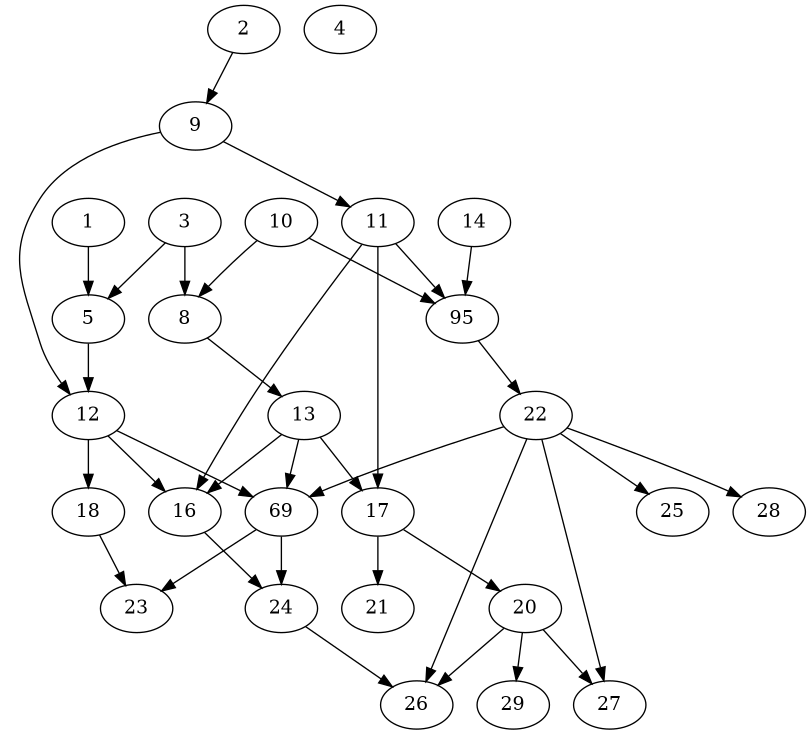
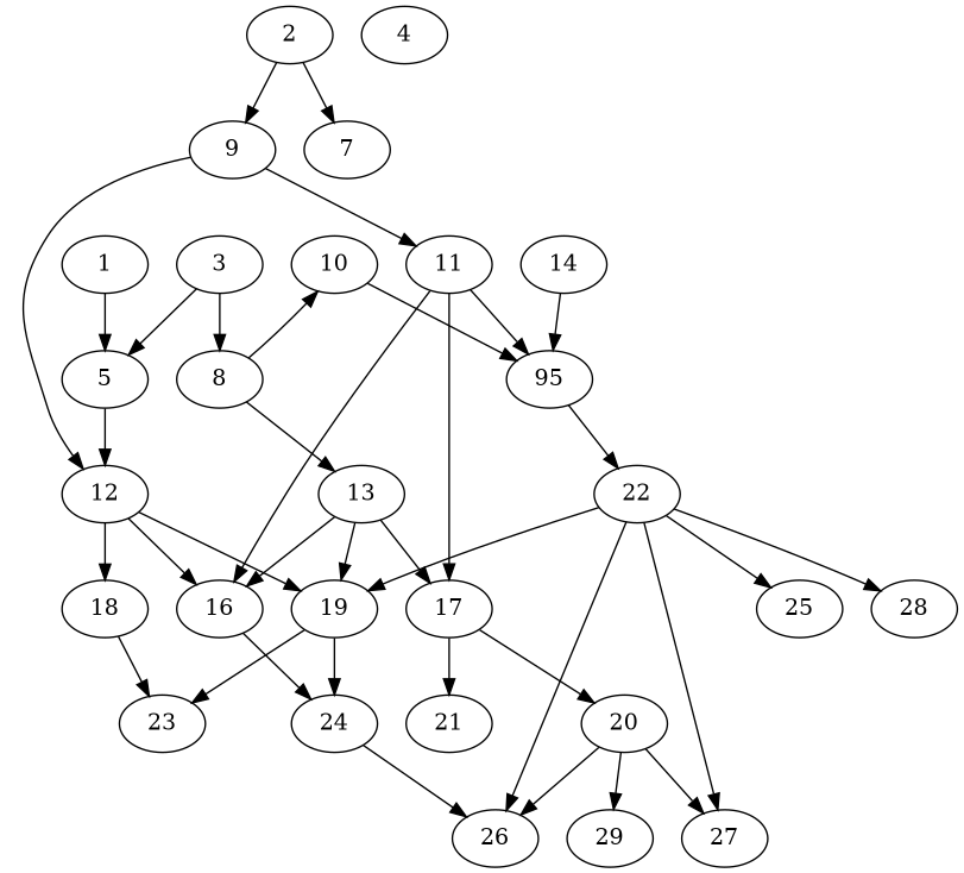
  digraph {
    fontname="DejaVu Serif"
    node [alpha=0.15 fontname="DejaVu Serif"]
    edge [fontname="DejaVu Serif"]
    1 [alpha=0.03 expect_size=50255381901416960]
    5 [alpha=0.01 expect_size=5423271158545582]
    12 [alpha=0.04 expect_size=7006059411195843]
    16 [alpha=0.05 expect_size=13670924329582329856]
    18 [alpha=0.19 expect_size=13406855489922866]
-   19 [alpha=0.07 expect_size=7784800249201063 label=69]
+   19 [alpha=0.07 expect_size=7784800249201063]
    11 [alpha=0.01 expect_size=11310527573383398]
    n8 [expect_size=152600917835776000000 label=95]
    17 [alpha=0.10 expect_size=474862367508006]
    13 [expect_size=8879767816654695]
    2 [alpha=0.04 expect_size=166954362994688000000]
+   7 [expect_size=4592585445351643]
    9 [expect_size=193476573891250080]
    10 [alpha=0.03 expect_size=1316940219541725]
    3 [alpha=0.17 expect_size=8802334080201131]
    8 [alpha=0.06 expect_size=274156983614317789184]
    14 [alpha=0.02 expect_size=44566280047859712]
    4 [alpha=0.04 expect_size=257428055193966084096]
    24 [alpha=0.18 expect_size=5236175768058792]
    23 [alpha=0.17 expect_size=204013551896372320]
    22 [alpha=0.13 expect_size=10791710539520368]
    20 [alpha=0.07 expect_size=103756530810182016]
    21 [alpha=0.14 expect_size=1896573090402402304]
    26 [alpha=0.16 expect_size=1988926866666057]
    27 [alpha=0.08 expect_size=9581076166121240]
    25 [alpha=0.17 expect_size=171512501608218464]
    28 [alpha=0.02 expect_size=632047377314067968]
    29 [alpha=0.09 expect_size=5931340318435134]
    1 -> 5
    5 -> 12
    12 -> 16
    12 -> 18
    12 -> 19
    16 -> 24
    18 -> 23
    19 -> 24
    19 -> 23
    11 -> 16
    11 -> n8
    11 -> 17
    n8 -> 22
    17 -> 20
    17 -> 21
    13 -> 16
    13 -> 19
    13 -> 17
+   2 -> 7
    2 -> 9
    9 -> 12
    9 -> 11
    10 -> n8
    3 -> 5
    3 -> 8
    8 -> 13
-   10 -> 8
+   8 -> 10
    14 -> n8
    24 -> 26
    22 -> 19
    22 -> 26
    22 -> 27
    22 -> 25
    22 -> 28
    20 -> 26
    20 -> 27
    20 -> 29
  }
